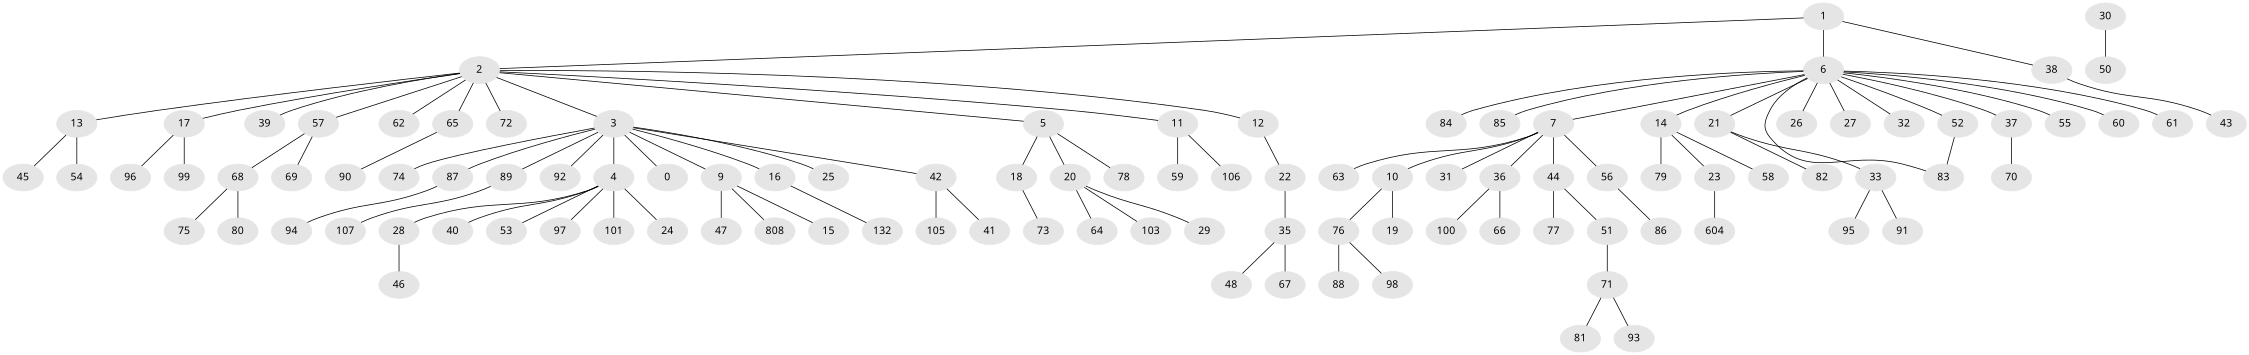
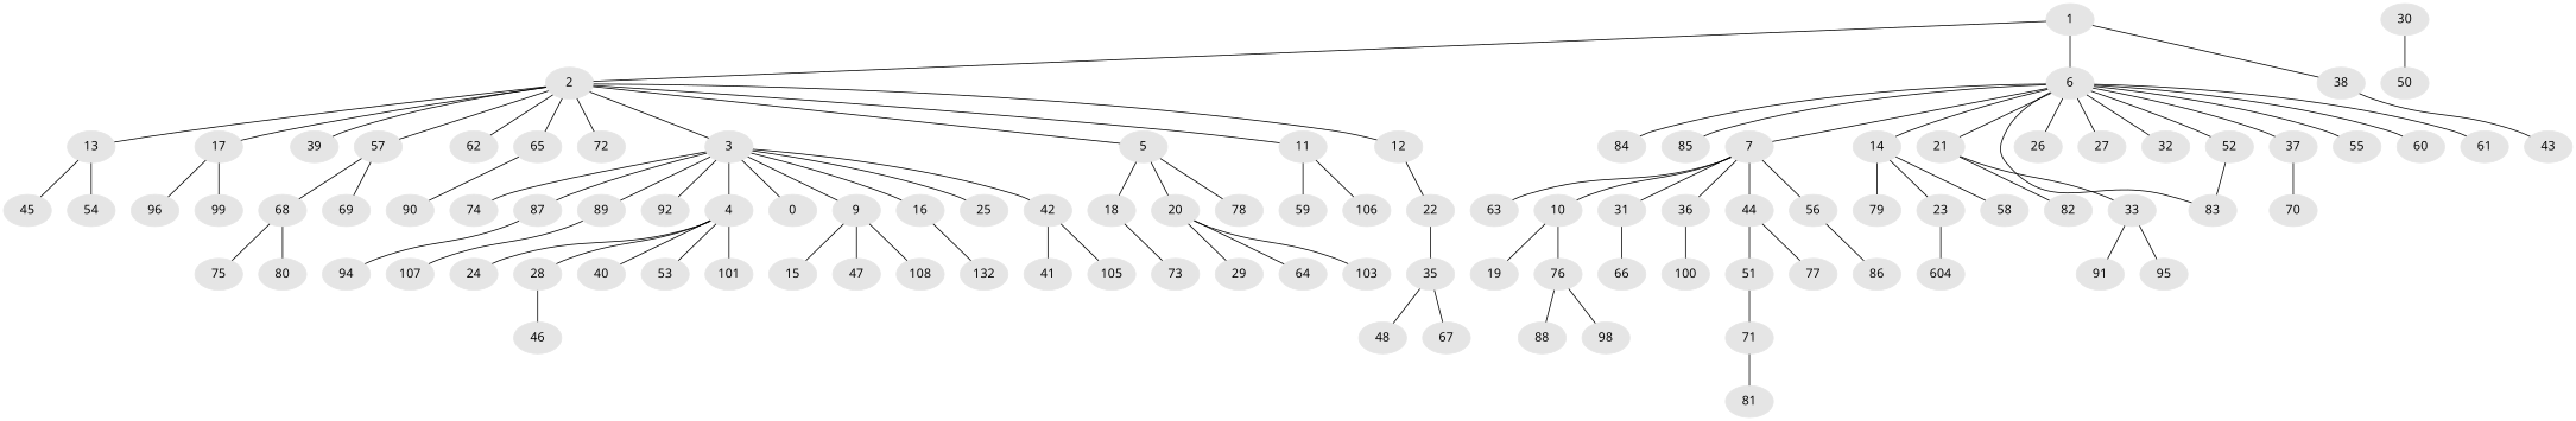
  graph {
    fontname="Noto Sans"
    node [color=gray90 fontname="Noto Sans" style=filled]
    edge [fontname="Noto Sans"]
    1
    2
    6
    38
    3
    5
    11
    12
    13
    17
    39
    57
    62
    65
    72
    83
    7
    14
    21
    26
    27
    32
    37
    52
    55
    60
    61
    84
    85
    43
    4
    n32 [label=0]
    9
    16
    25
    42
    74
    87
    89
    92
    18
    20
    78
    59
    106
    22
    45
    54
    96
    99
    68
    69
    90
    24
    28
    40
    53
-   97
    101
    15
    47
-   108 [label=808]
+   108
    n63 [label=132]
    41
    105
    94
    107
    46
    73
    29
    64
    103
    10
    31
    36
    44
    56
    63
    23
    58
    79
    33
    82
    70
    19
    76
    66
    100
    51
    77
    86
    30
    50
    88
    98
    35
    n97 [label=604]
    91
    95
    48
    67
    71
    81
-   93
    75
    80
    1 -- 2
    1 -- 6
    1 -- 38
    2 -- 3
    2 -- 5
    2 -- 11
    2 -- 12
    2 -- 13
    2 -- 17
    2 -- 39
    2 -- 57
    2 -- 62
    2 -- 65
    2 -- 72
    6 -- 83
    6 -- 7
    6 -- 14
    6 -- 21
    6 -- 26
    6 -- 27
    6 -- 32
    6 -- 37
    6 -- 52
    6 -- 55
    6 -- 60
    6 -- 61
    6 -- 84
    6 -- 85
    38 -- 43
    3 -- 4
    3 -- n32
    3 -- 9
    3 -- 16
    3 -- 25
    3 -- 42
    3 -- 74
    3 -- 87
    3 -- 89
    3 -- 92
    5 -- 18
    5 -- 20
    5 -- 78
    11 -- 59
    11 -- 106
    12 -- 22
    13 -- 45
    13 -- 54
    17 -- 96
    17 -- 99
    57 -- 68
    57 -- 69
    65 -- 90
    7 -- 10
    7 -- 31
    7 -- 36
    7 -- 44
    7 -- 56
    7 -- 63
    14 -- 23
    14 -- 58
    14 -- 79
    21 -- 33
    21 -- 82
    37 -- 70
    52 -- 83
    4 -- 24
    4 -- 28
    4 -- 40
    4 -- 53
-   4 -- 97
    4 -- 101
    9 -- 15
    9 -- 47
    9 -- 108
    16 -- n63
    42 -- 41
    42 -- 105
    87 -- 94
    89 -- 107
    18 -- 73
    20 -- 29
    20 -- 64
    20 -- 103
    22 -- 35
    68 -- 75
    68 -- 80
    28 -- 46
    10 -- 19
    10 -- 76
-   36 -- 66
+   31 -- 66
    36 -- 100
    44 -- 51
    44 -- 77
    56 -- 86
    23 -- n97
    33 -- 91
    33 -- 95
    76 -- 88
    76 -- 98
    51 -- 71
    30 -- 50
    35 -- 48
    35 -- 67
    71 -- 81
-   71 -- 93
  }
